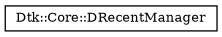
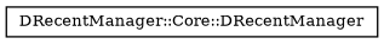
  digraph {
    rankdir=LR
    fontname="DejaVu Serif"
-   n1 [color=black fillcolor=white fontname="DejaVu Serif" fontsize=10 height=0.2 label="Dtk::Core::DRecentManager" shape=record style=filled width=0.4]
+   n1 [color=black fillcolor=white fontname="DejaVu Serif" fontsize=10 height=0.2 label="DRecentManager::Core::DRecentManager" shape=record style=filled width=0.4]
  }
